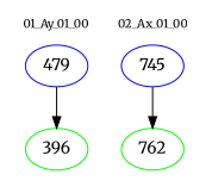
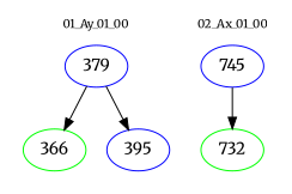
  digraph {
    fontname=Merriweather
    node [color=blue fontname=Merriweather]
    edge [color=black fontname=Merriweather]
-   n1 [label=479]
-   n2 [color=green label=396]
+   n1 [label=379]
+   n2 [color=green label=366]
+   n3 [label=395]
    n4 [label=745]
-   n5 [color=green label=762]
+   n5 [color=green label=732]
    subgraph cluster_1 {
      color=white
      fontsize=10
      label="01_Ay_01_00"
      n1
      n2
+     n3
    }
    subgraph cluster_2 {
      color=white
      fontsize=10
      label="02_Ax_01_00"
      n4
      n5
    }
    n1 -> n2
+   n1 -> n3
    n4 -> n5
  }
